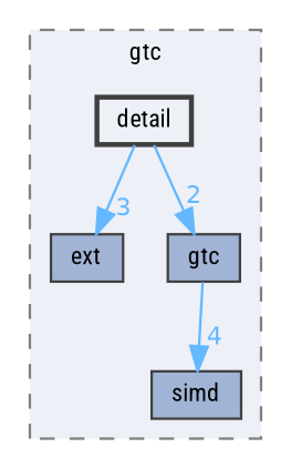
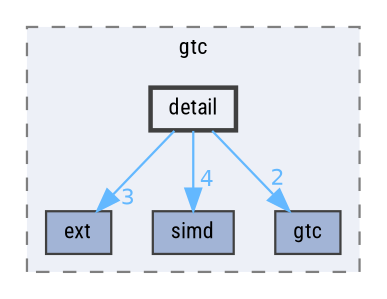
  digraph {
    compound=true
    fontname="Roboto Condensed"
    node [color=grey25 fillcolor="#a2b4d6" fontname="Roboto Condensed" fontsize=10 shape=box style=filled]
    edge [color=steelblue1 fontcolor=steelblue1 fontname="Roboto Condensed" fontsize=10 labeldistance=1.5 labelfontname=Helvetica labelfontsize=10]
    n1 [height=0.2 label=ext width=0.4]
    n2 [height=0.2 label=simd width=0.4]
    n3 [height=0.2 label=gtc width=0.4]
    n4 [fillcolor="#edf0f7" height=0.2 label=detail style="filled,bold" width=0.4]
    subgraph cluster_1 {
      bgcolor="#edf0f7"
      fontsize=10
      label=gtc
      pencolor=grey50
      style="filled,dashed"
      n1
      n2
      n3
      n4
    }
    n4 -> n1 [headlabel=3]
-   n3 -> n2 [headlabel=4]
+   n4 -> n2 [headlabel=4]
    n4 -> n3 [headlabel=2]
  }
